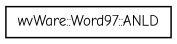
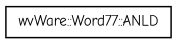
  digraph {
    rankdir=LR
    fontname="Comic Neue"
-   n1 [color=black fillcolor=white fontname="Comic Neue" fontsize=10 height=0.2 label="wvWare::Word97::ANLD" shape=record style=filled width=0.4]
+   n1 [color=black fillcolor=white fontname="Comic Neue" fontsize=10 height=0.2 label="wvWare::Word77::ANLD" shape=record style=filled width=0.4]
  }
